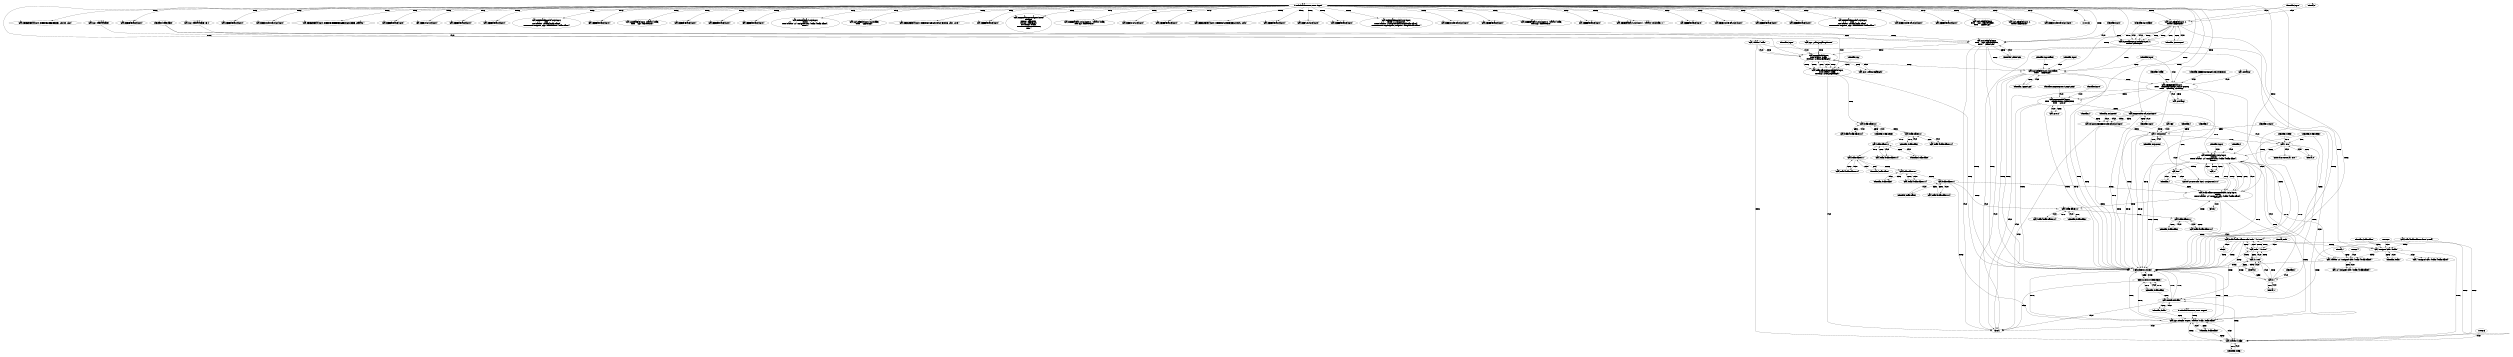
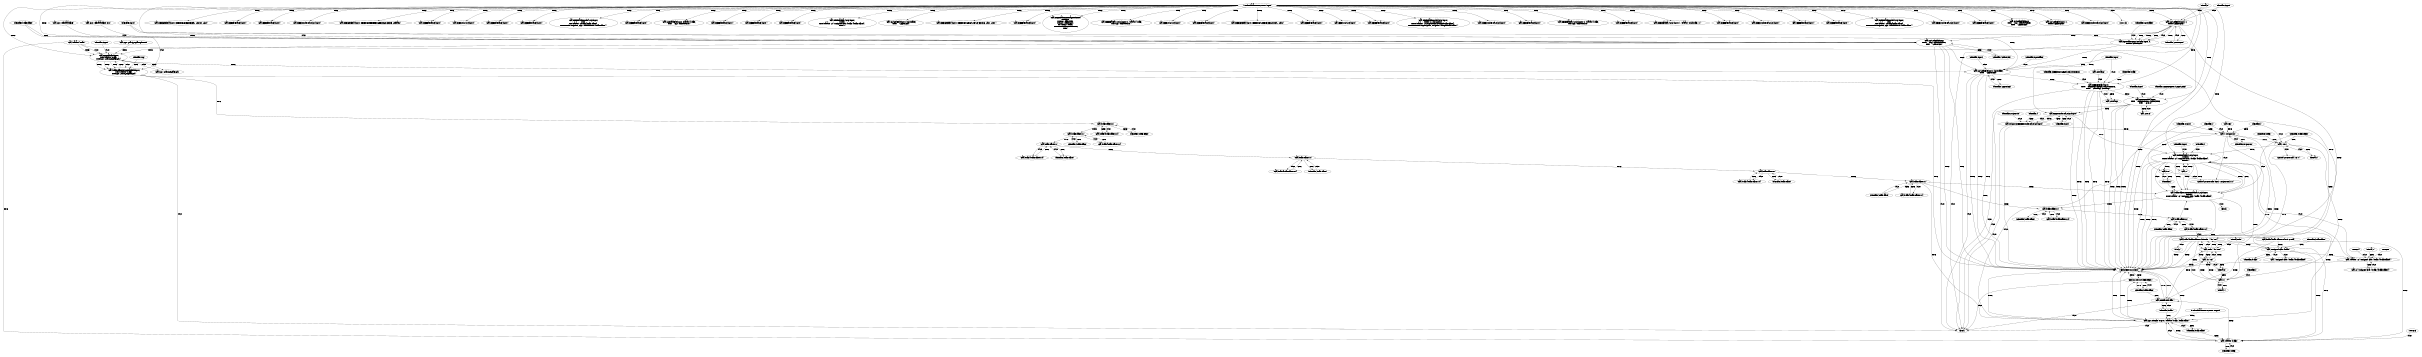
  digraph {
    n1 [label="(Call,t2pSeekFile(input, 0,\n\t\t\t\t\t\t\t\t SEEK_CUR))"]
    n2 [label="(Call,inputoffset=t2pSeekFile(input, 0,\n\t\t\t\t\t\t\t\t SEEK_CUR))"]
    n3 [label="(Call,t2pSeekFile(input,\n\t\t\t\t\t\t     t2p->tiff_dataoffset,\n\t\t\t\t\t\t     SEEK_SET))"]
    n4 [label="(Identifier,SEEK_CUR)"]
    n5 [label="(MethodReturn,tsize_t)"]
    n6 [label="(Call,t2pSeekFile(input, inputoffset,\n\t\t\t\t\t\t     SEEK_SET))"]
    n7 [label="(Block,)"]
    n8 [label="(Call,t2pReadFile(input,\n\t\t\t\t\t\t(tdata_t) buffer,\n\t\t\t\t\t\tt2p->pdf_ojpegiflength))"]
    n9 [label="(Identifier,SEEK_SET)"]
    n10 [label="(Return,return(bufferoffset);)"]
    n11 [label="(MethodParameterIn,TIFF* input)"]
    n12 [label="(Call,TIFFGetField(input,\n\t\t\t\t\t\t     TIFFTAG_YCBCRSUBSAMPLING,\n\t\t\t\t\t\t     &h_samp, &v_samp))"]
    n13 [label="(Call,TIFFGetField(input,\n\t\t\t\t\t\t     TIFFTAG_ROWSPERSTRIP,\n\t\t\t\t\t\t     &rows))"]
    n14 [label="(Call,TIFFNumberOfStrips(input))"]
    n15 [label="(Call,TIFFReadRawStrip(input, \n\t\t\t\t\t\t\ti, \n\t\t\t\t\t\t\t(tdata_t) &(((unsigned char*)buffer)[bufferoffset]), \n\t\t\t\t\t\t\t-1))"]
    n16 [label="(Call,TIFFGetField(input, TIFFTAG_JPEGTABLES, &count, &jpt))"]
    n17 [label="(Call,TIFFFileName(input))"]
    n18 [label="(Call,TIFFFileName(input))"]
    n19 [label="(Call,TIFFNumberOfStrips(input))"]
    n20 [label="(Call,TIFFGetField(input, TIFFTAG_REFERENCEBLACKWHITE, &xfloatp))"]
    n21 [label="(Call,TIFFFileName(input))"]
    n22 [label="(Call,TIFFStripSize(input))"]
    n23 [label="(Call,TIFFFileName(input))"]
    n24 [label="(Call,TIFFFileName(input))"]
    n25 [label="(Call,TIFFReadEncodedStrip(input, \n\t\t\t\ti, \n\t\t\t\t(tdata_t) &buffer[bufferoffset], \n\t\t\t\tTIFFmin(stripsize, t2p->tiff_datasize - bufferoffset)))"]
    n26 [label="(Call,TIFFFileName(input))"]
    n27 [label="(Call,t2pReadFile(input, (tdata_t) buffer,\n\t\t\t\t\t\t     t2p->tiff_datasize))"]
    n28 [label="(Call,TIFFFileName(input))"]
    n29 [label="(Call,TIFFFileName(input))"]
    n30 [label="(Call,TIFFFileName(input))"]
    n31 [label="(Call,TIFFReadRawStrip(input, \n\t\t\t\t\t\ti, \n\t\t\t\t\t\t(tdata_t) &(((unsigned char*)buffer)[bufferoffset]), \n\t\t\t\t\t\t-1))"]
    n32 [label="(Call,t2pSeekFile(input, inputoffset,\n\t\t\t\t\t\t     SEEK_SET))"]
    n33 [label="(Call,TIFFGetField(input, TIFFTAG_YCBCRSUBSAMPLING, &hor, &ver))"]
    n34 [label="(Call,TIFFFileName(input))"]
    n35 [label="(Call,TIFFReadRGBAImageOriented(\n\t\t\t\tinput, \n\t\t\t\tt2p->tiff_width, \n\t\t\t\tt2p->tiff_length, \n\t\t\t\t(uint32*)buffer, \n\t\t\t\tORIENTATION_TOPLEFT,\n\t\t\t\t0))"]
    n36 [label="(Call,TIFFReadRawStrip(input, 0, (tdata_t) buffer,\n\t\t\t\t\t t2p->tiff_datasize))"]
    n37 [label="(Call,TIFFStripSize(input))"]
    n38 [label="(Call,TIFFFileName(input))"]
    n39 [label="(Call,TIFFGetField(input, TIFFTAG_STRIPBYTECOUNTS, &sbc))"]
    n40 [label="(Call,TIFFFileName(input))"]
    n41 [label="(Call,TIFFStripSize(input))"]
    n42 [label="(Call,TIFFFileName(input))"]
    n43 [label="(Call,TIFFReadEncodedStrip(input, \n\t\t\t\t\t\t\ti + j*stripcount, \n\t\t\t\t\t\t\t(tdata_t) &(samplebuffer[samplebufferoffset]), \n\t\t\t\t\t\t\tTIFFmin(sepstripsize, stripsize - samplebufferoffset)))"]
    n44 [label="(Call,TIFFNumberOfStrips(input))"]
    n45 [label="(Call,TIFFFileName(input))"]
    n46 [label="(Call,TIFFReadRawStrip(input, 0, (tdata_t) buffer,\n\t\t\t\t\t t2p->tiff_datasize))"]
    n47 [label="(Call,TIFFFileName(input))"]
    n48 [label="(Call,TIFFReadRawStrip(input, i, (tdata_t) stripbuffer, -1))"]
    n49 [label="(Call,TIFFFileName(input))"]
    n50 [label="(Call,TIFFNumberOfStrips(input))"]
    n51 [label="(Call,TIFFFileName(input))"]
    n52 [label="(Call,TIFFFileName(input))"]
    n53 [label="(Call,TIFFReadEncodedStrip(input, \n\t\t\t\ti, \n\t\t\t\t(tdata_t) &buffer[bufferoffset], \n\t\t\t\tTIFFmin(stripsize, t2p->tiff_datasize - bufferoffset)))"]
    n54 [label="(Call,TIFFNumberOfStrips(input))"]
    n55 [label="(Call,TIFFFileName(input))"]
    n56 [label="(Call,t2pSeekFile(input,\n\t\t\t\t\t\t     t2p->tiff_dataoffset,\n\t\t\t\t\t\t     SEEK_SET))"]
    n57 [label="(Call,t2pSeekFile(input, 0,\n\t\t\t\t\t\t\t\t SEEK_CUR))"]
    n58 [label="(Call,TIFFNumberOfStrips(input))"]
    1000103
    n60 [label="(Identifier,SEEK_SET)"]
    n61 [label="(Call,&v_samp)"]
    n62 [label="(Call,&rows)"]
    n63 [label="(Call,stripcount=TIFFNumberOfStrips(input))"]
    n64 [label="(Identifier,input)"]
    n65 [label="(Call,i++)"]
    n66 [label="(Call,bufferoffset+=TIFFReadRawStrip(input, \n\t\t\t\t\t\t\ti, \n\t\t\t\t\t\t\t(tdata_t) &(((unsigned char*)buffer)[bufferoffset]), \n\t\t\t\t\t\t\t-1))"]
    n67 [label="(Call,-1)"]
    n68 [label="(Call,bufferoffset = t2pReadFile(input,\n\t\t\t\t\t\t(tdata_t) buffer,\n\t\t\t\t\t\tt2p->pdf_ojpegiflength))"]
    n69 [label="(Call,t2p->pdf_ojpegiflength)"]
    n70 [label="(Call,i<stripcount)"]
    n71 [label="(Call,i != 0)"]
    n72 [label="(ControlStructure,for(i=0;i<stripcount;i++))"]
    n73 [label="(Identifier,stripcount)"]
    n74 [label="(Call,i-1)"]
    n75 [label="(ControlStructure,if(i != 0 ))"]
    n76 [label="(Literal,0)"]
    n77 [label="(Call,(i-1)%8)"]
    n78 [label="(Literal,1)"]
    n79 [label="(Call,0xd0 | ((i-1)%8))"]
    n80 [label="(Literal,8)"]
    n81 [label="(Call,buffer[bufferoffset++]=(0xd0 | ((i-1)%8)))"]
    n82 [label="(Call,(unsigned char*)buffer)"]
    n83 [label="(Call,(tdata_t) buffer)"]
    n84 [label="(Call,_TIFFfree(buffer))"]
    n85 [label="(Block,)"]
    n86 [label="(Call,(tdata_t) &(((unsigned char*)buffer)[bufferoffset]))"]
    n87 [label="(Identifier,buffer)"]
    n88 [label="(Call,((unsigned char*)buffer)[bufferoffset])"]
    n89 [label="(Call,t2pWriteFile(output, (tdata_t) buffer, bufferoffset))"]
    n90 [label="(Identifier,buffer)"]
    n91 [label="(Identifier,buffer)"]
    n92 [label="(Call,&(((unsigned char*)buffer)[bufferoffset]))"]
    n93 [label="(Identifier,i)"]
    n94 [label="(Call,bufferoffset++)"]
    n95 [label="(Block,)"]
    n96 [label="(Call,bufferoffset++)"]
    n97 [label="(Call,buffer[bufferoffset++])"]
    n98 [label="(Identifier,bufferoffset)"]
    n99 [label="(Identifier,bufferoffset)"]
    n100 [label="(Identifier,bufferoffset)"]
    n101 [label="(Call,buffer[bufferoffset++])"]
    n102 [label="(Identifier,bufferoffset)"]
    n103 [label="(Call,bufferoffset++)"]
    n104 [label="(Call,bufferoffset++)"]
    n105 [label="(Identifier,bufferoffset)"]
    n106 [label="(Call,buffer[bufferoffset++])"]
    n107 [label="(Call,bufferoffset++)"]
    n108 [label="(Call,buffer[bufferoffset++])"]
    n109 [label="(Identifier,bufferoffset)"]
    n110 [label="(Call,bufferoffset++)"]
    n111 [label="(Identifier,bufferoffset)"]
    n112 [label="(Call,buffer[bufferoffset++])"]
    n113 [label="(Call,bufferoffset++)"]
    n114 [label="(Call,buffer[bufferoffset++])"]
    n115 [label="(Identifier,bufferoffset)"]
    n116 [label="(Call,bufferoffset++)"]
    n117 [label="(Identifier,bufferoffset)"]
    n118 [label="(Call,buffer[bufferoffset++])"]
    n119 [label="(Identifier,bufferoffset)"]
    n120 [label="(Call,buffer[bufferoffset++])"]
    n121 [label="(Identifier,input)"]
    n122 [label="(Identifier,input)"]
    n123 [label="(Identifier,i)"]
    n124 [label="(Identifier,inputoffset)"]
    n125 [label="(Identifier,buffer)"]
    n126 [label="(Identifier,i)"]
    n127 [label="(Identifier,input)"]
    n128 [label="(Identifier,output)"]
    n129 [label="(Call,t2p->tiff_dataoffset != 0)"]
    n130 [label="(Identifier,inputoffset)"]
    n131 [label="(Call,(tdata_t) buffer)"]
    n132 [label="(Identifier,input)"]
    n133 [label="(Literal,0)"]
    n134 [label="(Identifier,input)"]
    n135 [label="(Identifier,TIFFTAG_ROWSPERSTRIP)"]
    n136 [label="(Identifier,TIFFTAG_YCBCRSUBSAMPLING)"]
    n137 [label="(Identifier,t2p)"]
    n138 [label="(Identifier,bufferoffset)"]
    n139 [label="(MethodParameterIn,TIFF* output)"]
    n140 [label="(Identifier,bufferoffset)"]
    n141 [label="(Identifier,i)"]
    n142 [label="(Identifier,input)"]
    n143 [label="(Identifier,input)"]
    n144 [label="(Identifier,i)"]
    n145 [label="(Call,buffer[bufferoffset++]= ri & 0xff)"]
    n146 [label="(Identifier,stripcount)"]
    n147 [label="(Identifier,bufferoffset)"]
    n148 [label="(Call,i=0)"]
    n149 [label="(Literal,0xd0)"]
    n150 [label="(Call,t2p->tiff_dataoffset)"]
    n151 [label="(Call,t2p->pdf_ojpegiflength==0)"]
    n152 [label="(Literal,1)"]
    n153 [label="(Call,&h_samp)"]
    n154 [label="(Identifier,i)"]
    n155 [label="(Identifier,buffer)"]
    1000608
    1000604
    1000616
    n1 -> n2 [label="AST: "]
    n1 -> n2 [label="DDG: "]
    n1 -> n2 [label="DDG: "]
    n1 -> n2 [label="DDG: "]
    n1 -> n3 [label="DDG: "]
    n1 -> n4 [label="CFG: "]
    n1 -> n5 [label="DDG: "]
    n2 -> n1 [label="CFG: "]
    n2 -> n5 [label="DDG: "]
    n2 -> n6 [label="DDG: "]
    n2 -> n7 [label="AST: "]
    n3 -> n5 [label="DDG: "]
    n3 -> n5 [label="DDG: "]
    n3 -> n6 [label="DDG: "]
    n3 -> n7 [label="AST: "]
    n3 -> n8 [label="DDG: "]
    n3 -> n9 [label="CFG: "]
    n4 -> n1 [label="AST: "]
    n5 -> n10 [label="CFG: "]
    n6 -> n5 [label="DDG: "]
    n6 -> n5 [label="DDG: "]
    n6 -> n5 [label="DDG: "]
    n6 -> n7 [label="AST: "]
    n6 -> n12 [label="DDG: "]
    n6 -> n60 [label="CFG: "]
    n8 -> n6 [label="DDG: "]
    n8 -> n68 [label="AST: "]
    n8 -> n68 [label="DDG: "]
    n8 -> n68 [label="DDG: "]
    n8 -> n68 [label="DDG: "]
    n8 -> n69 [label="CFG: "]
    n9 -> n3 [label="AST: "]
    n10 -> n5 [label="DDG: "]
    n10 -> n7 [label="AST: "]
    n10 -> n102 [label="CFG: "]
    n11 -> n1 [label="DDG: "]
    n11 -> n3 [label="DDG: "]
    n11 -> n5 [label="DDG: "]
    n11 -> n6 [label="DDG: "]
    n11 -> n8 [label="DDG: "]
    n11 -> n12 [label="DDG: "]
    n11 -> n13 [label="DDG: "]
    n11 -> n14 [label="DDG: "]
    n11 -> n15 [label="DDG: "]
    n11 -> n16 [label="DDG: "]
    n11 -> n17 [label="DDG: "]
    n11 -> n18 [label="DDG: "]
    n11 -> n19 [label="DDG: "]
    n11 -> n20 [label="DDG: "]
    n11 -> n21 [label="DDG: "]
    n11 -> n22 [label="DDG: "]
    n11 -> n23 [label="DDG: "]
    n11 -> n24 [label="DDG: "]
    n11 -> n25 [label="DDG: "]
    n11 -> n26 [label="DDG: "]
    n11 -> n27 [label="DDG: "]
    n11 -> n28 [label="DDG: "]
    n11 -> n29 [label="DDG: "]
    n11 -> n30 [label="DDG: "]
    n11 -> n31 [label="DDG: "]
    n11 -> n32 [label="DDG: "]
    n11 -> n33 [label="DDG: "]
    n11 -> n34 [label="DDG: "]
    n11 -> n35 [label="DDG: "]
    n11 -> n36 [label="DDG: "]
    n11 -> n37 [label="DDG: "]
    n11 -> n38 [label="DDG: "]
    n11 -> n39 [label="DDG: "]
    n11 -> n40 [label="DDG: "]
    n11 -> n41 [label="DDG: "]
    n11 -> n42 [label="DDG: "]
    n11 -> n43 [label="DDG: "]
    n11 -> n44 [label="DDG: "]
    n11 -> n45 [label="DDG: "]
    n11 -> n46 [label="DDG: "]
    n11 -> n47 [label="DDG: "]
    n11 -> n48 [label="DDG: "]
    n11 -> n49 [label="DDG: "]
    n11 -> n50 [label="DDG: "]
    n11 -> n51 [label="DDG: "]
    n11 -> n52 [label="DDG: "]
    n11 -> n53 [label="DDG: "]
    n11 -> n54 [label="DDG: "]
    n11 -> n55 [label="DDG: "]
    n11 -> n56 [label="DDG: "]
    n11 -> n57 [label="DDG: "]
    n11 -> n58 [label="DDG: "]
    n11 -> 1000103 [label="AST: "]
    n12 -> n5 [label="DDG: "]
    n12 -> n5 [label="DDG: "]
    n12 -> n5 [label="DDG: "]
    n12 -> n5 [label="DDG: "]
    n12 -> n7 [label="AST: "]
    n12 -> n13 [label="DDG: "]
    n12 -> n61 [label="CFG: "]
    n13 -> n5 [label="DDG: "]
    n13 -> n5 [label="DDG: "]
    n13 -> n5 [label="DDG: "]
    n13 -> n7 [label="AST: "]
    n13 -> n14 [label="DDG: "]
    n13 -> n62 [label="CFG: "]
    n14 -> n5 [label="DDG: "]
    n14 -> n15 [label="DDG: "]
    n14 -> n63 [label="AST: "]
    n14 -> n63 [label="DDG: "]
    n14 -> n64 [label="CFG: "]
    n15 -> n5 [label="DDG: "]
    n15 -> n5 [label="DDG: "]
    n15 -> n5 [label="DDG: "]
    n15 -> n65 [label="DDG: "]
    n15 -> n66 [label="AST: "]
    n15 -> n66 [label="DDG: "]
    n15 -> n66 [label="DDG: "]
    n15 -> n66 [label="DDG: "]
    n15 -> n66 [label="DDG: "]
    n15 -> n67 [label="CFG: "]
    n60 -> n6 [label="AST: "]
    n61 -> n12 [label="AST: "]
    n62 -> n13 [label="AST: "]
    n63 -> n5 [label="DDG: "]
    n63 -> n7 [label="AST: "]
    n63 -> n14 [label="CFG: "]
    n63 -> n70 [label="DDG: "]
    n64 -> n14 [label="AST: "]
    n65 -> n72 [label="AST: "]
    n65 -> n93 [label="CFG: "]
    n66 -> n5 [label="DDG: "]
    n66 -> n15 [label="CFG: "]
    n66 -> n89 [label="DDG: "]
    n66 -> n94 [label="DDG: "]
    n66 -> n95 [label="AST: "]
    n67 -> n15 [label="AST: "]
    n67 -> n15 [label="DDG: "]
    n68 -> n5 [label="DDG: "]
    n68 -> n7 [label="AST: "]
    n68 -> n8 [label="CFG: "]
    n68 -> n103 [label="DDG: "]
    n69 -> n8 [label="AST: "]
    n70 -> n5 [label="DDG: "]
    n70 -> n5 [label="DDG: "]
    n70 -> n5 [label="DDG: "]
    n70 -> n71 [label="DDG: "]
    n70 -> n72 [label="AST: "]
    n70 -> n73 [label="CFG: "]
    n71 -> n5 [label="DDG: "]
    n71 -> n15 [label="DDG: "]
    n71 -> n74 [label="DDG: "]
    n71 -> n75 [label="AST: "]
    n71 -> n76 [label="CFG: "]
    n73 -> n70 [label="AST: "]
    n74 -> n15 [label="DDG: "]
    n74 -> n77 [label="AST: "]
    n74 -> n77 [label="DDG: "]
    n74 -> n77 [label="DDG: "]
    n74 -> n78 [label="CFG: "]
    n76 -> n71 [label="AST: "]
    n77 -> n5 [label="DDG: "]
    n77 -> n79 [label="AST: "]
    n77 -> n79 [label="DDG: "]
    n77 -> n79 [label="DDG: "]
    n77 -> n80 [label="CFG: "]
    n78 -> n74 [label="AST: "]
    n79 -> n5 [label="DDG: "]
    n79 -> n77 [label="CFG: "]
    n79 -> n81 [label="AST: "]
    n79 -> n81 [label="DDG: "]
    n79 -> n81 [label="DDG: "]
    n80 -> n74 [label="CFG: "]
    n80 -> n77 [label="AST: "]
    n81 -> n5 [label="DDG: "]
    n81 -> n5 [label="DDG: "]
    n81 -> n79 [label="CFG: "]
    n81 -> n82 [label="DDG: "]
    n81 -> n83 [label="DDG: "]
    n81 -> n84 [label="DDG: "]
    n81 -> n85 [label="AST: "]
    n82 -> n83 [label="DDG: "]
    n82 -> n86 [label="DDG: "]
    n82 -> n87 [label="CFG: "]
    n82 -> n88 [label="AST: "]
    n83 -> n84 [label="DDG: "]
    n83 -> n89 [label="AST: "]
    n83 -> n89 [label="DDG: "]
    n83 -> n90 [label="CFG: "]
    n84 -> n5 [label="DDG: "]
    n84 -> n5 [label="DDG: "]
    n84 -> n7 [label="AST: "]
    n84 -> n91 [label="CFG: "]
    n86 -> n5 [label="DDG: "]
    n86 -> n15 [label="AST: "]
    n86 -> n15 [label="DDG: "]
    n86 -> n92 [label="CFG: "]
    n87 -> n82 [label="AST: "]
    n89 -> n5 [label="DDG: "]
    n89 -> n5 [label="DDG: "]
    n89 -> n5 [label="DDG: "]
    n89 -> n5 [label="DDG: "]
    n89 -> n7 [label="AST: "]
    n89 -> n10 [label="DDG: "]
    n89 -> n99 [label="CFG: "]
    n90 -> n83 [label="AST: "]
    n91 -> n84 [label="AST: "]
    n91 -> n89 [label="CFG: "]
    n92 -> n86 [label="AST: "]
    n93 -> n65 [label="AST: "]
    n93 -> n66 [label="CFG: "]
    n94 -> n96 [label="DDG: "]
    n94 -> n97 [label="AST: "]
    n94 -> n98 [label="CFG: "]
    n96 -> n66 [label="DDG: "]
    n96 -> n100 [label="CFG: "]
    n96 -> n101 [label="AST: "]
    n97 -> n94 [label="CFG: "]
    n98 -> n94 [label="AST: "]
    n99 -> n83 [label="CFG: "]
    n99 -> n89 [label="AST: "]
    n100 -> n96 [label="AST: "]
    n101 -> n81 [label="AST: "]
    n101 -> n96 [label="CFG: "]
    n102 -> n10 [label="AST: "]
    n102 -> n10 [label="DDG: "]
    n102 -> n84 [label="CFG: "]
    n103 -> n104 [label="DDG: "]
    n103 -> n105 [label="CFG: "]
    n103 -> n106 [label="AST: "]
    n104 -> n107 [label="DDG: "]
    n104 -> n108 [label="AST: "]
    n104 -> n109 [label="CFG: "]
    n105 -> n103 [label="AST: "]
    n106 -> n103 [label="CFG: "]
    n107 -> n110 [label="DDG: "]
    n107 -> n111 [label="CFG: "]
    n107 -> n112 [label="AST: "]
    n108 -> n104 [label="CFG: "]
    n109 -> n104 [label="AST: "]
    n110 -> n113 [label="DDG: "]
    n110 -> n114 [label="AST: "]
    n110 -> n115 [label="CFG: "]
    n111 -> n107 [label="AST: "]
    n112 -> n107 [label="CFG: "]
    n113 -> n116 [label="DDG: "]
    n113 -> n117 [label="CFG: "]
    n113 -> n118 [label="AST: "]
    n114 -> n110 [label="CFG: "]
    n115 -> n110 [label="AST: "]
    n116 -> n66 [label="DDG: "]
    n116 -> n89 [label="DDG: "]
    n116 -> n94 [label="DDG: "]
    n116 -> n119 [label="CFG: "]
    n116 -> n120 [label="AST: "]
    n117 -> n113 [label="AST: "]
    n118 -> n113 [label="CFG: "]
    n119 -> n116 [label="AST: "]
    n120 -> n116 [label="CFG: "]
    n121 -> n6 [label="CFG: "]
    n121 -> n12 [label="AST: "]
    n122 -> n1 [label="AST: "]
    n123 -> n74 [label="AST: "]
    n124 -> n2 [label="AST: "]
    n125 -> n71 [label="CFG: "]
    n126 -> n70 [label="CFG: "]
    n126 -> n71 [label="AST: "]
    n127 -> n15 [label="AST: "]
    n128 -> n70 [label="CFG: "]
    n128 -> n89 [label="AST: "]
    n129 -> n3 [label="DDG: "]
    n130 -> n6 [label="AST: "]
    n131 -> n8 [label="AST: "]
    n131 -> n8 [label="DDG: "]
    n131 -> n82 [label="DDG: "]
    n131 -> n83 [label="DDG: "]
    n132 -> n13 [label="AST: "]
    n133 -> n1 [label="AST: "]
    n134 -> n6 [label="AST: "]
    n135 -> n13 [label="AST: "]
    n136 -> n12 [label="AST: "]
    n137 -> n68 [label="CFG: "]
    n138 -> n3 [label="CFG: "]
    n138 -> n68 [label="AST: "]
    n139 -> n89 [label="DDG: "]
    n140 -> n66 [label="AST: "]
    n140 -> n71 [label="CFG: "]
    n140 -> n81 [label="CFG: "]
    n141 -> n65 [label="CFG: "]
    n141 -> n70 [label="AST: "]
    n142 -> n2 [label="CFG: "]
    n142 -> n3 [label="AST: "]
    n143 -> n8 [label="AST: "]
    n144 -> n15 [label="AST: "]
    n145 -> n82 [label="DDG: "]
    n145 -> n83 [label="DDG: "]
    n145 -> n84 [label="DDG: "]
    n146 -> n63 [label="AST: "]
    n147 -> n82 [label="CFG: "]
    n148 -> n70 [label="DDG: "]
    n149 -> n79 [label="AST: "]
    n150 -> n3 [label="AST: "]
    n151 -> n8 [label="DDG: "]
    n152 -> n86 [label="CFG: "]
    n153 -> n12 [label="AST: "]
    n154 -> n63 [label="CFG: "]
    n155 -> n12 [label="CFG: "]
-   1000608 -> n82 [label="AST: "]
+   1000608 -> n86 [label="AST: "]
    1000604 -> n86 [label="AST: "]
    1000616 -> n83 [label="AST: "]
  }
